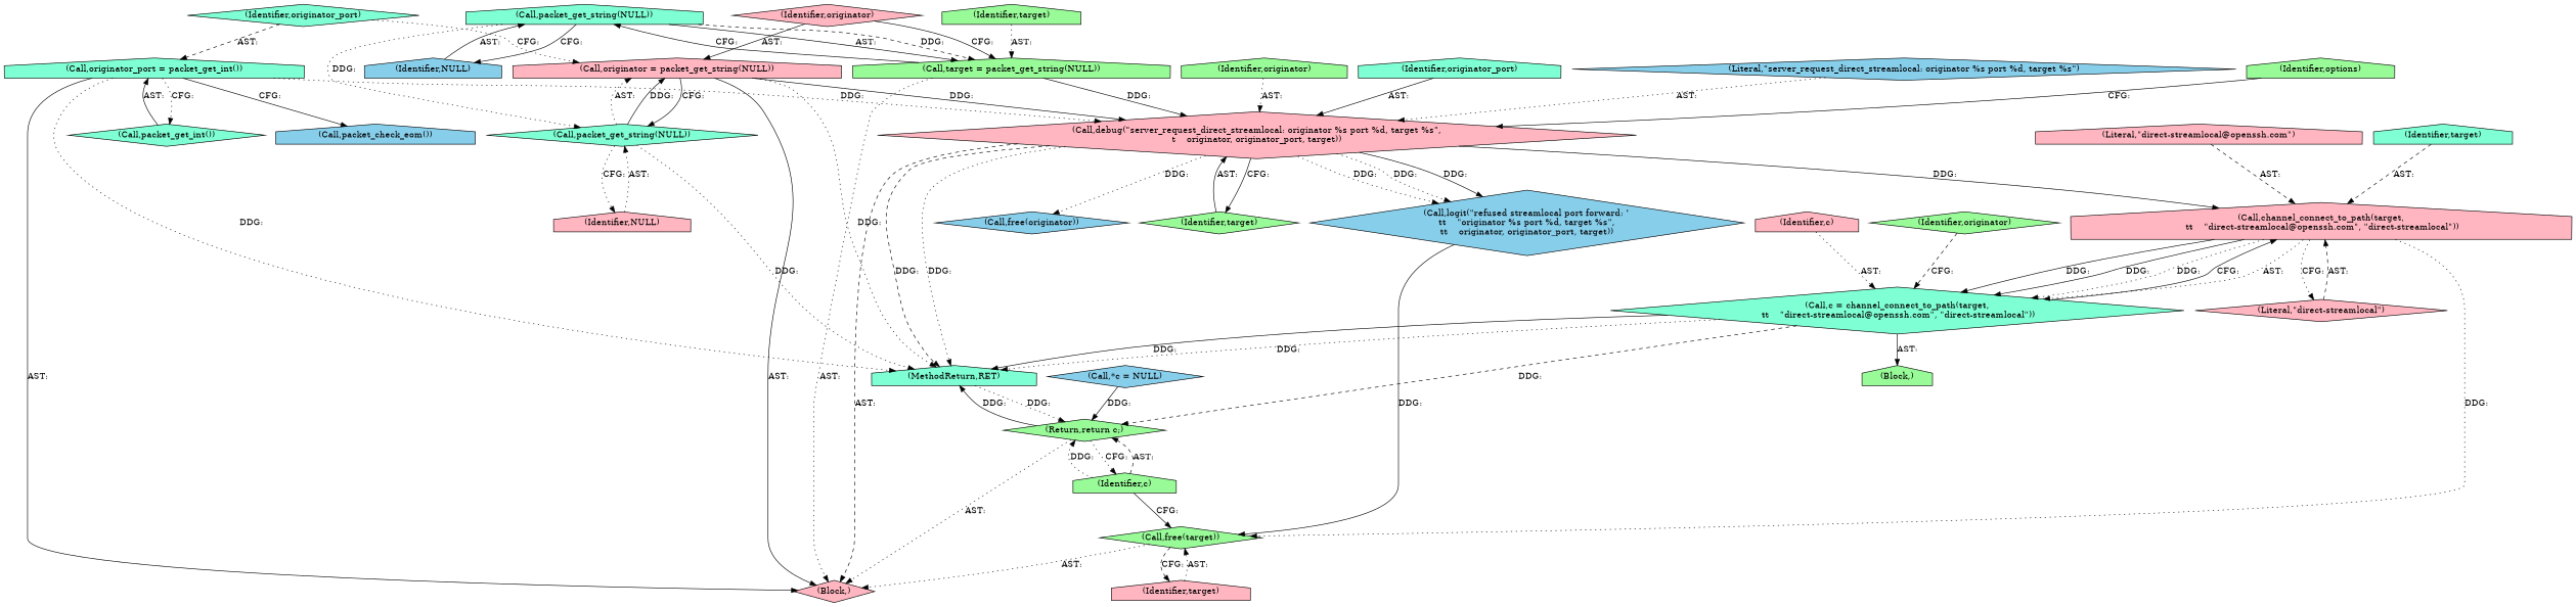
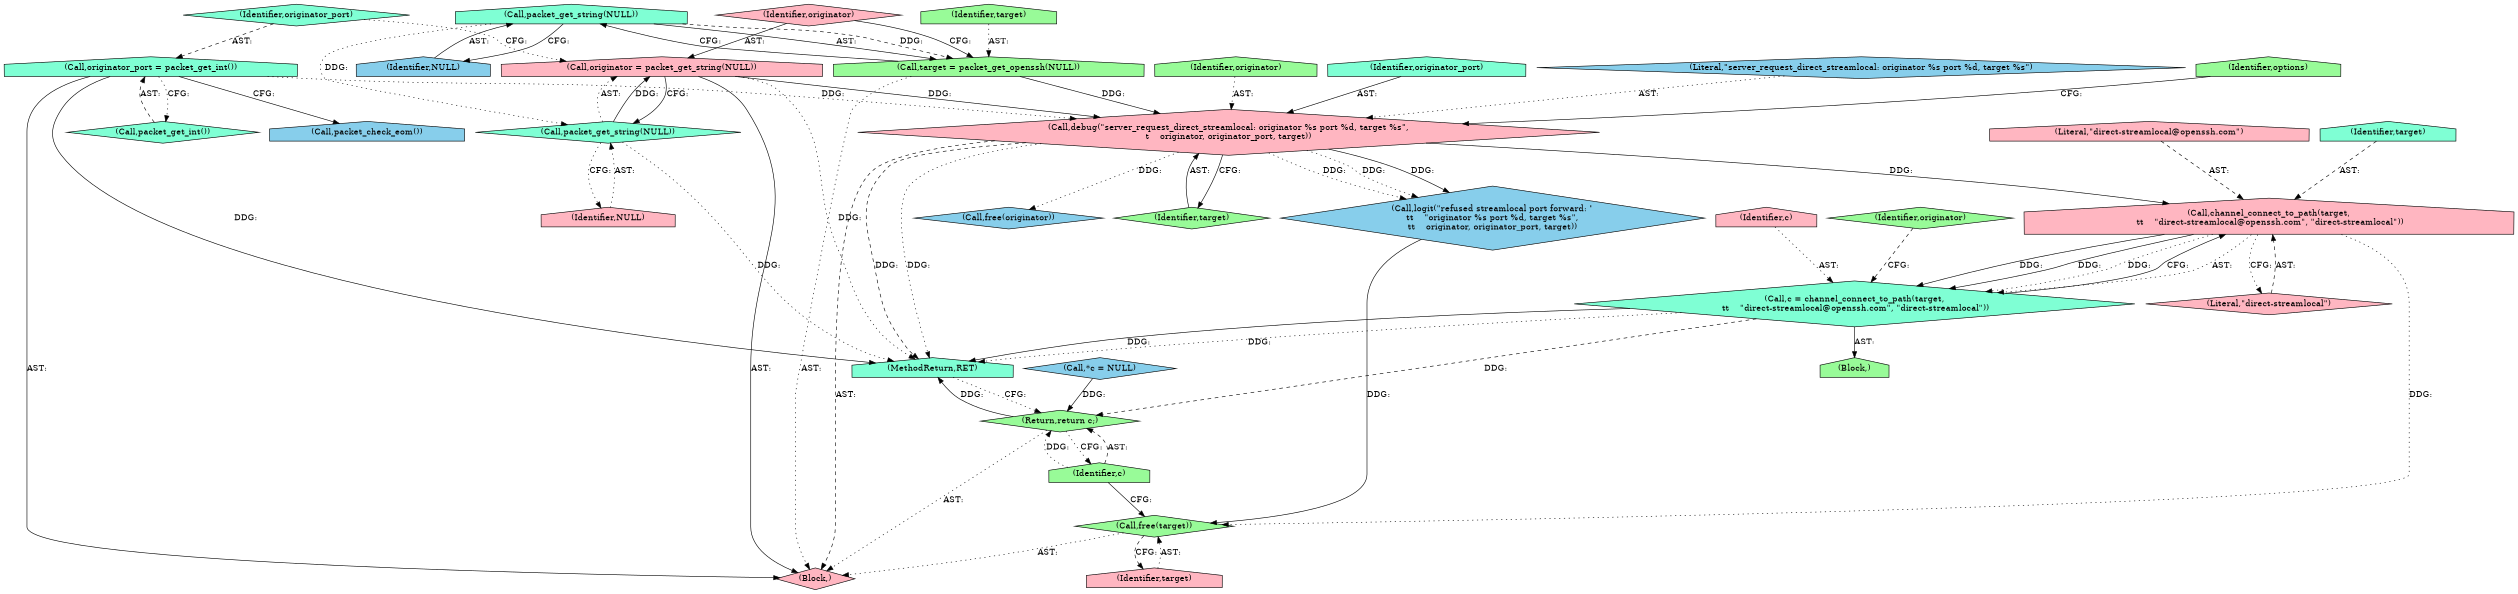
  digraph {
    node [fillcolor=lightpink shape=house style=filled]
    edge [style=dotted]
    n1 [label="(Call,channel_connect_to_path(target,\n \t\t    \"direct-streamlocal@openssh.com\", \"direct-streamlocal\"))"]
    n2 [fillcolor=aquamarine label="(Call,c = channel_connect_to_path(target,\n \t\t    \"direct-streamlocal@openssh.com\", \"direct-streamlocal\"))" shape=diamond]
    n3 [fillcolor=palegreen label="(Call,free(target))" shape=diamond]
    n4 [label="(Literal,\"direct-streamlocal\")" shape=diamond]
    n5 [fillcolor=aquamarine label="(MethodReturn,RET)"]
    n6 [fillcolor=palegreen label="(Return,return c;)" shape=diamond]
    n7 [fillcolor=palegreen label="(Block,)"]
    n8 [label="(Block,)" shape=diamond]
    n9 [label="(Identifier,target)"]
    n10 [label="(Call,debug(\"server_request_direct_streamlocal: originator %s port %d, target %s\",\n\t    originator, originator_port, target))" shape=diamond]
    n11 [fillcolor=skyblue label="(Call,free(originator))" shape=diamond]
    n12 [fillcolor=palegreen label="(Identifier,target)" shape=diamond]
    n13 [fillcolor=skyblue label="(Call,logit(\"refused streamlocal port forward: \"\n\t\t    \"originator %s port %d, target %s\",\n\t\t    originator, originator_port, target))" shape=diamond]
    n14 [label="(Call,originator = packet_get_string(NULL))"]
    n15 [fillcolor=aquamarine label="(Call,packet_get_string(NULL))" shape=diamond]
    n16 [label="(Identifier,NULL)"]
    n17 [fillcolor=aquamarine label="(Call,packet_get_string(NULL))"]
-   n18 [fillcolor=palegreen label="(Call,target = packet_get_string(NULL))"]
+   n18 [fillcolor=palegreen label="(Call,target = packet_get_openssh(NULL))"]
    n19 [fillcolor=skyblue label="(Identifier,NULL)"]
    n20 [fillcolor=aquamarine label="(Call,originator_port = packet_get_int())"]
    n21 [fillcolor=aquamarine label="(Call,packet_get_int())" shape=diamond]
    n22 [fillcolor=skyblue label="(Call,packet_check_eom())"]
    n23 [fillcolor=palegreen label="(Identifier,c)"]
    n24 [label="(Literal,\"direct-streamlocal@openssh.com\")"]
    n25 [fillcolor=palegreen label="(Identifier,originator)" shape=diamond]
    n26 [fillcolor=skyblue label="(Call,*c = NULL)" shape=diamond]
    n27 [fillcolor=aquamarine label="(Identifier,originator_port)" shape=diamond]
    n28 [fillcolor=palegreen label="(Identifier,originator)"]
    n29 [fillcolor=aquamarine label="(Identifier,originator_port)"]
    n30 [fillcolor=skyblue label="(Literal,\"server_request_direct_streamlocal: originator %s port %d, target %s\")" shape=diamond]
    n31 [label="(Identifier,originator)" shape=diamond]
    n32 [fillcolor=palegreen label="(Identifier,options)"]
    n33 [fillcolor=palegreen label="(Identifier,target)"]
    n34 [label="(Identifier,c)"]
    n35 [fillcolor=aquamarine label="(Identifier,target)"]
    n1 -> n2 [label="AST: "]
    n1 -> n2 [label="DDG: " style=solid]
    n1 -> n2 [label="DDG: " style=solid]
    n1 -> n2 [label="DDG: "]
    n1 -> n3 [label="DDG: "]
    n1 -> n4 [label="CFG: "]
    n2 -> n1 [label="CFG: " style=solid]
    n2 -> n5 [label="DDG: "]
    n2 -> n5 [label="DDG: " style=solid]
    n2 -> n6 [label="DDG: " style=dashed]
    n2 -> n7 [label="AST: " style=solid]
    n3 -> n8 [label="AST: "]
    n3 -> n9 [label="CFG: " style=dashed]
    n4 -> n1 [label="AST: " style=dashed]
-   n5 -> n6 [label="DDG: "]
+   n5 -> n6 [label="CFG: "]
    n6 -> n5 [label="DDG: " style=solid]
    n6 -> n8 [label="AST: "]
    n6 -> n23 [label="CFG: "]
    n9 -> n3 [label="AST: "]
    n10 -> n1 [label="DDG: " style=solid]
    n10 -> n5 [label="DDG: " style=dashed]
    n10 -> n5 [label="DDG: "]
    n10 -> n8 [label="AST: " style=dashed]
    n10 -> n11 [label="DDG: "]
    n10 -> n12 [label="CFG: " style=solid]
    n10 -> n13 [label="DDG: " style=solid]
    n10 -> n13 [label="DDG: "]
    n10 -> n13 [label="DDG: "]
    n12 -> n10 [label="AST: " style=solid]
    n13 -> n3 [label="DDG: " style=solid]
    n14 -> n5 [label="DDG: "]
    n14 -> n8 [label="AST: " style=solid]
    n14 -> n10 [label="DDG: " style=solid]
    n14 -> n15 [label="CFG: " style=solid]
    n15 -> n5 [label="DDG: "]
    n15 -> n14 [label="AST: "]
    n15 -> n14 [label="DDG: " style=solid]
    n15 -> n16 [label="CFG: "]
    n16 -> n15 [label="AST: "]
    n17 -> n15 [label="DDG: "]
    n17 -> n18 [label="AST: " style=solid]
    n17 -> n18 [label="DDG: " style=dashed]
    n17 -> n19 [label="CFG: " style=solid]
    n18 -> n8 [label="AST: "]
    n18 -> n10 [label="DDG: " style=solid]
    n18 -> n17 [label="CFG: " style=solid]
    n19 -> n17 [label="AST: " style=solid]
-   n20 -> n5 [label="DDG: "]
+   n20 -> n5 [label="DDG: " style=solid]
    n20 -> n8 [label="AST: " style=solid]
    n20 -> n10 [label="DDG: "]
    n20 -> n21 [label="CFG: "]
    n20 -> n22 [label="CFG: " style=solid]
-   n21 -> n20 [label="AST: " style=solid]
+   n21 -> n20 [label="AST: " style=dashed]
    n23 -> n3 [label="CFG: " style=solid]
    n23 -> n6 [label="AST: " style=dashed]
    n23 -> n6 [label="DDG: "]
    n24 -> n1 [label="AST: " style=dashed]
    n25 -> n2 [label="CFG: " style=dashed]
    n26 -> n6 [label="DDG: " style=solid]
    n27 -> n14 [label="CFG: "]
    n27 -> n20 [label="AST: " style=dashed]
    n28 -> n10 [label="AST: "]
    n29 -> n10 [label="AST: " style=solid]
    n30 -> n10 [label="AST: "]
    n31 -> n14 [label="AST: " style=solid]
    n31 -> n18 [label="CFG: " style=solid]
    n32 -> n10 [label="CFG: " style=solid]
    n33 -> n18 [label="AST: "]
    n34 -> n2 [label="AST: "]
    n35 -> n1 [label="AST: " style=dashed]
  }
